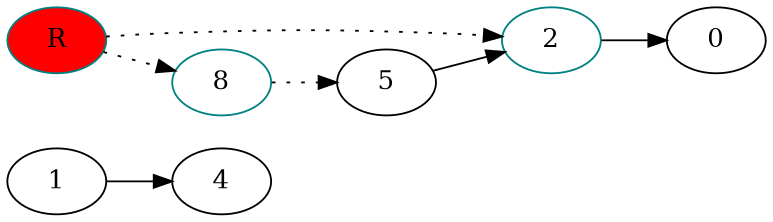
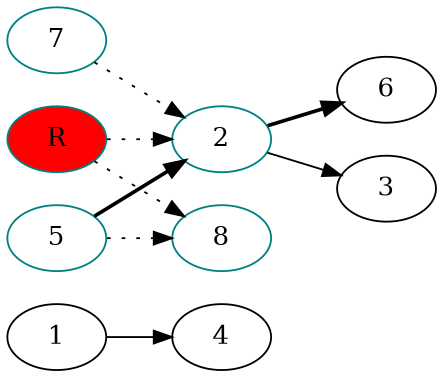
  digraph {
    rankdir=LR
    node [color=teal]
    edge [style=dotted]
    1 [color=black]
    4 [color=black]
+   6 [color=black]
    2
-   3 [color=black label=0]
-   5 [color=black]
+   3 [color=black]
+   5
    8
+   7
    R [fillcolor="#ff0000" style=filled]
    1 -> 4 [style=solid]
+   2 -> 6 [style=bold]
    2 -> 3 [style=solid]
-   5 -> 2 [style=solid]
-   8 -> 5
+   5 -> 2 [style=bold]
+   5 -> 8
+   7 -> 2
    R -> 2
    R -> 8
  }
